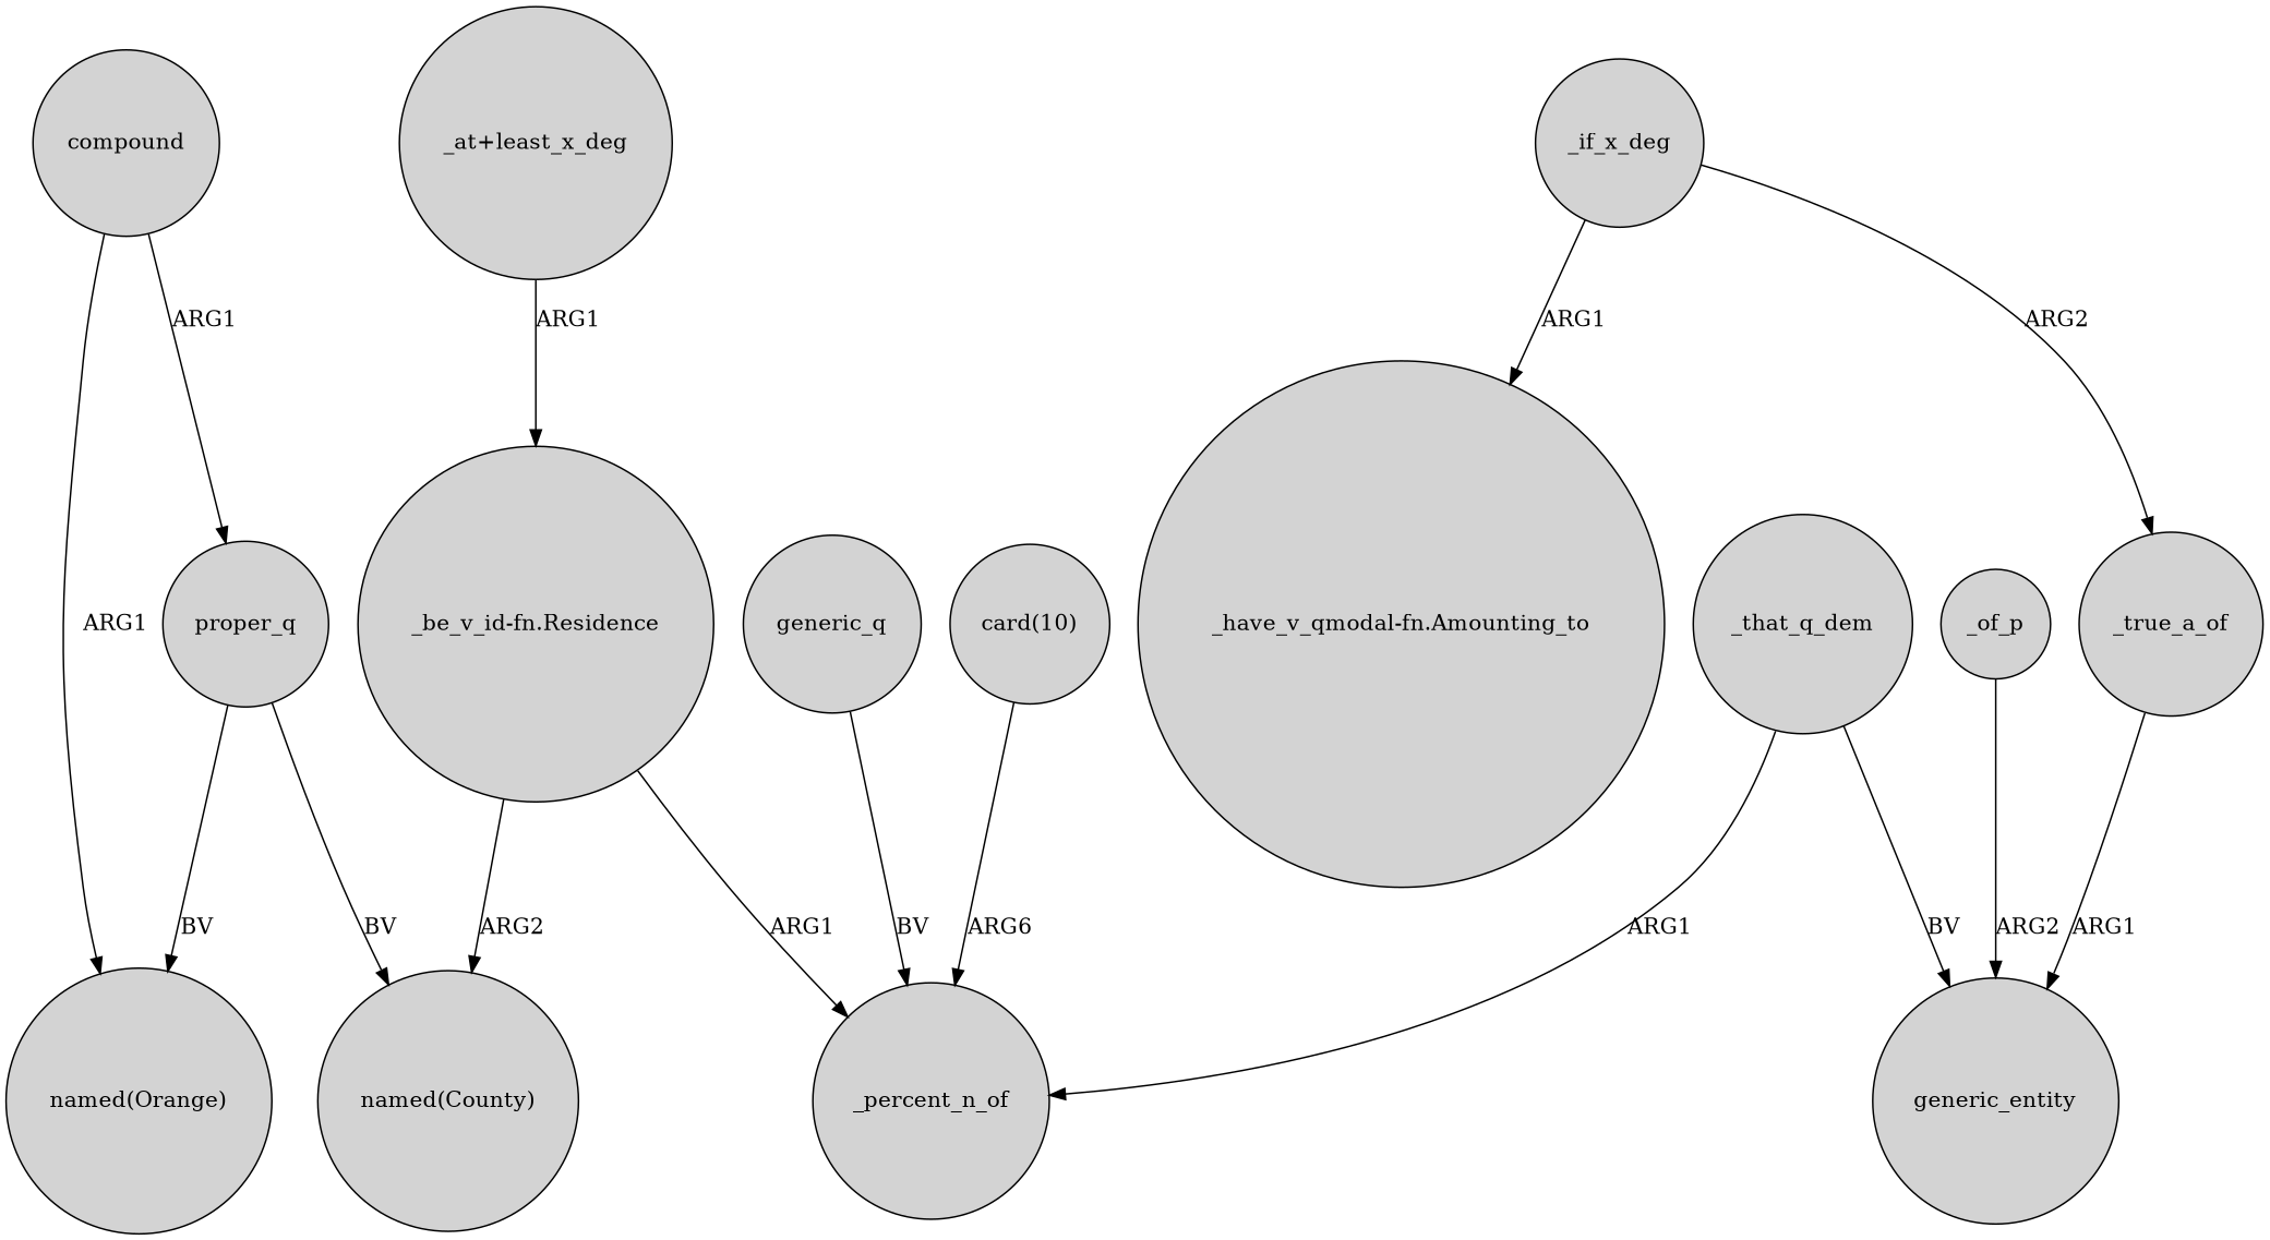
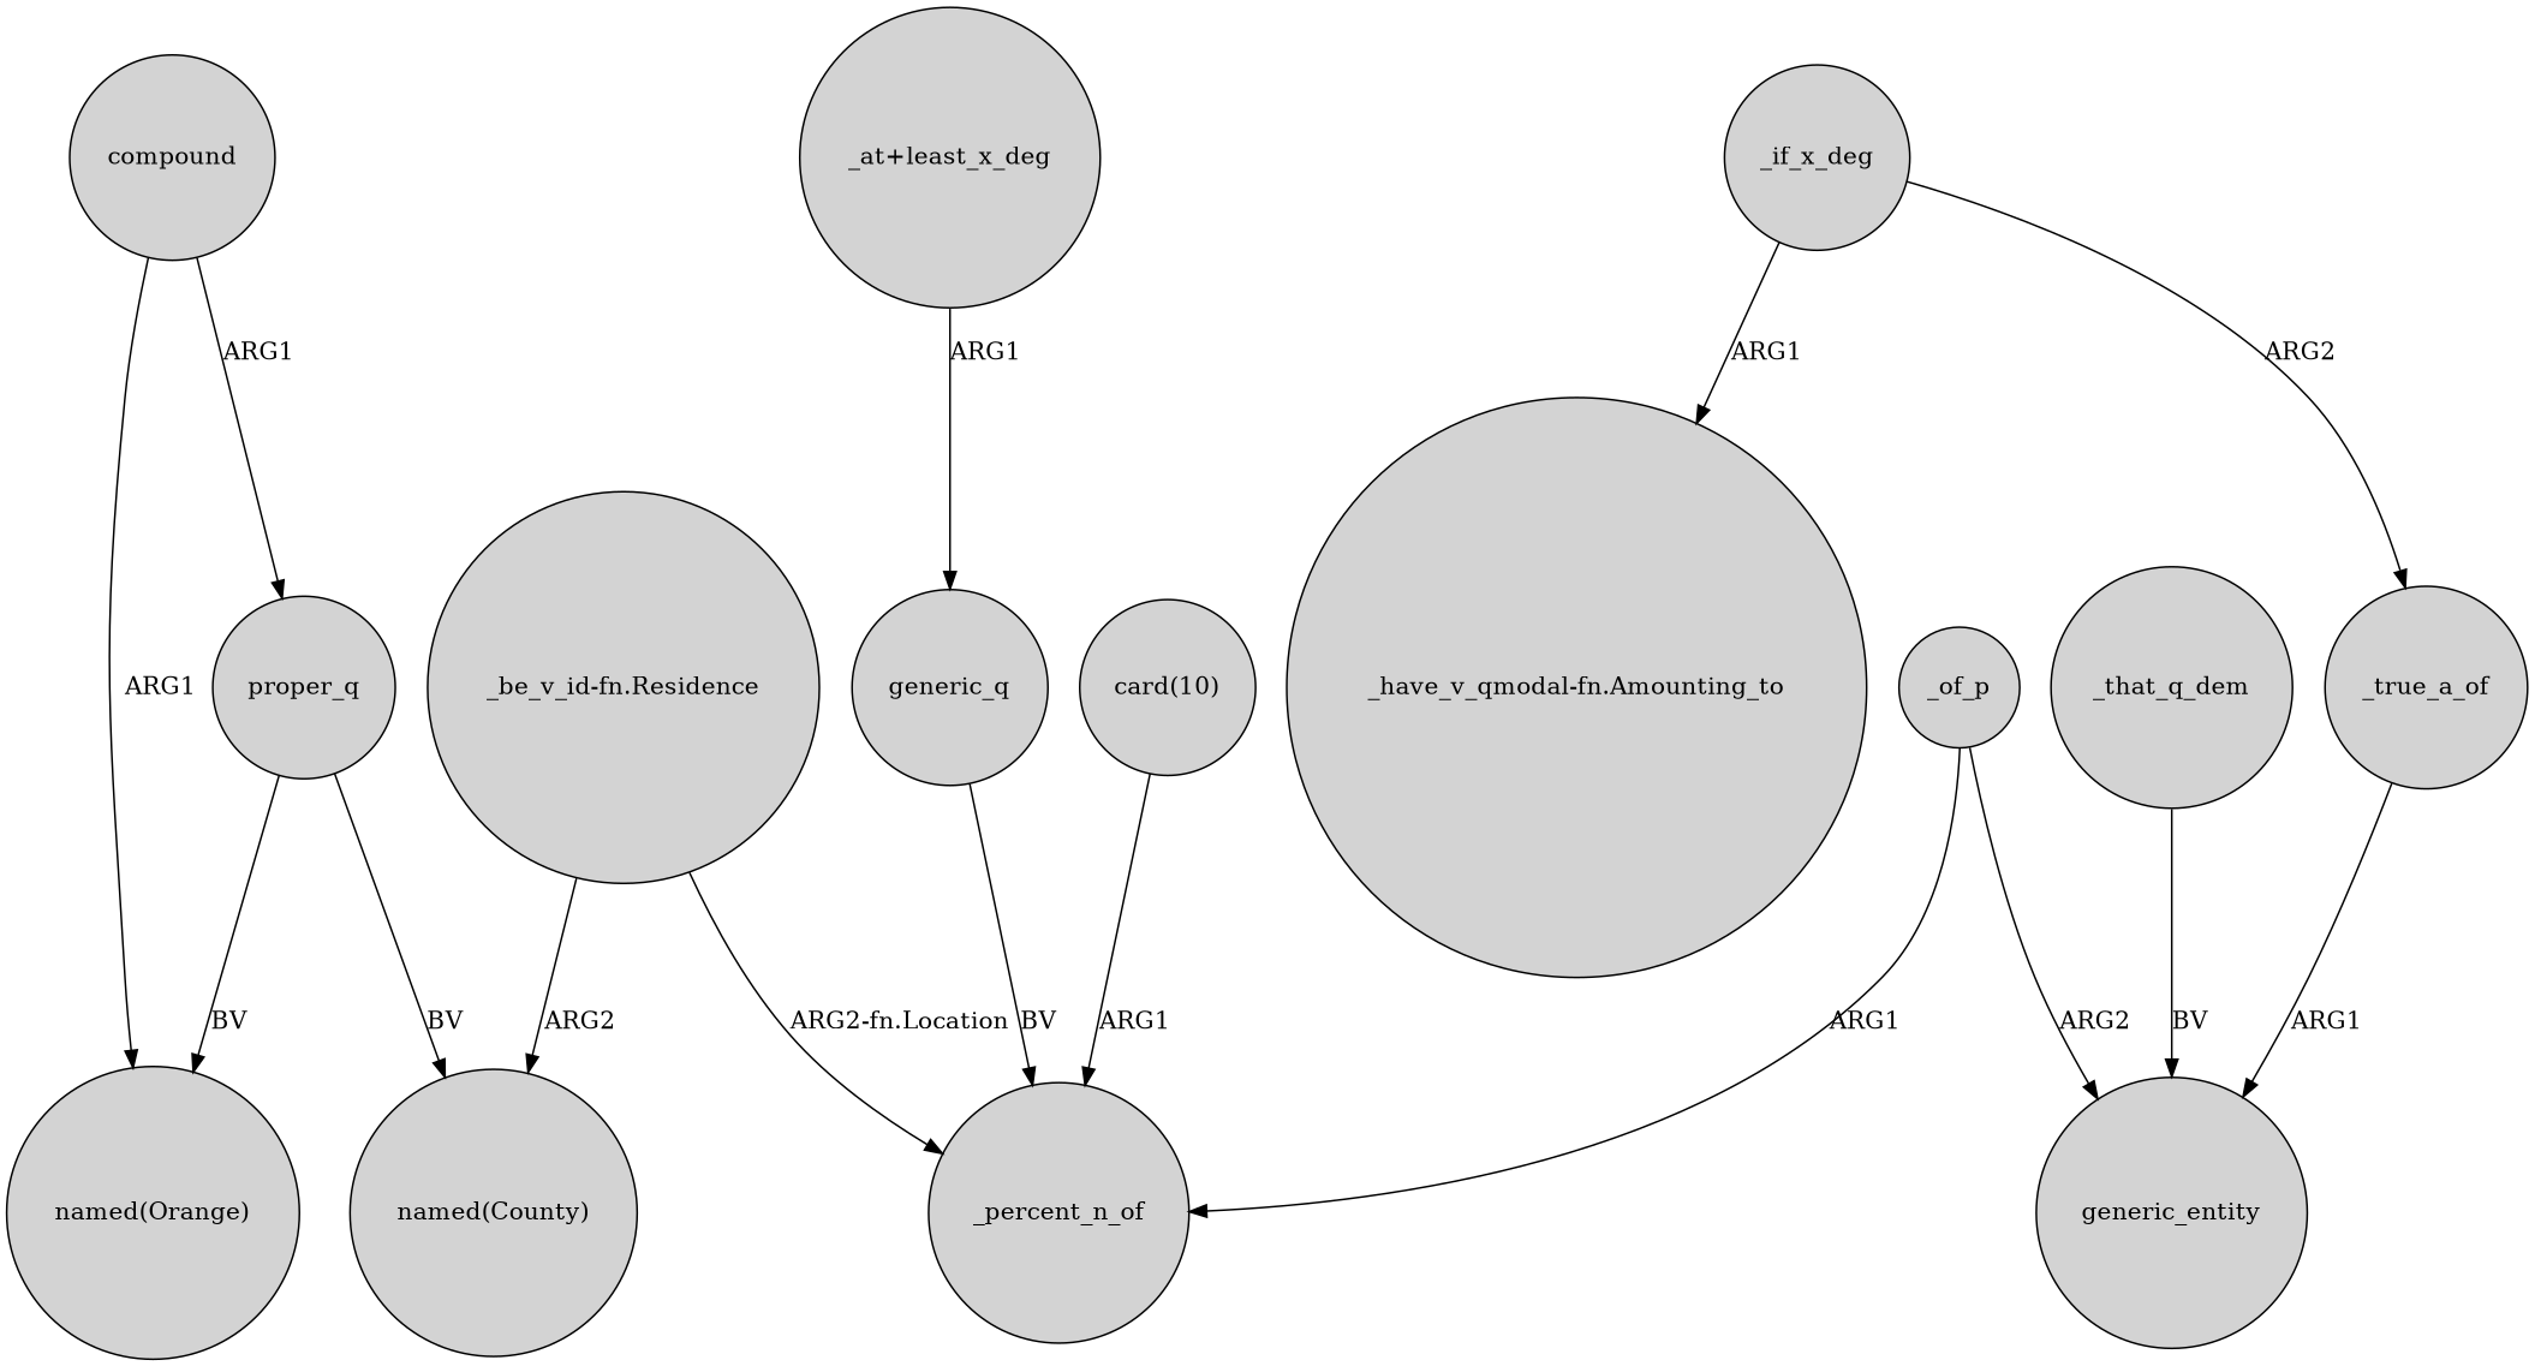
  digraph {
    node [shape=circle style=filled]
    compound
    "named(Orange)"
    proper_q
    n4 [label=generic_q]
    "_at+least_x_deg"
    _percent_n_of
    _true_a_of
    generic_entity
    n9 [label=_if_x_deg]
    "_have_v_qmodal-fn.Amounting_to"
    "_be_v_id-fn.Residence"
    "named(County)"
    _of_p
    "card(10)"
    _that_q_dem
    compound -> "named(Orange)" [label=ARG1]
    compound -> proper_q [label=ARG1]
    proper_q -> "named(Orange)" [label=BV]
    proper_q -> "named(County)" [label=BV]
    n4 -> _percent_n_of [label=BV]
-   "_at+least_x_deg" -> "_be_v_id-fn.Residence" [label=ARG1]
+   "_at+least_x_deg" -> n4 [label=ARG1]
    _true_a_of -> generic_entity [label=ARG1]
    n9 -> _true_a_of [label=ARG2]
    n9 -> "_have_v_qmodal-fn.Amounting_to" [label=ARG1]
-   "_be_v_id-fn.Residence" -> _percent_n_of [label=ARG1]
+   "_be_v_id-fn.Residence" -> _percent_n_of [label="ARG2-fn.Location"]
    "_be_v_id-fn.Residence" -> "named(County)" [label=ARG2]
-   _that_q_dem -> _percent_n_of [label=ARG1]
+   _of_p -> _percent_n_of [label=ARG1]
    _of_p -> generic_entity [label=ARG2]
-   "card(10)" -> _percent_n_of [label=ARG6]
+   "card(10)" -> _percent_n_of [label=ARG1]
    _that_q_dem -> generic_entity [label=BV]
  }
